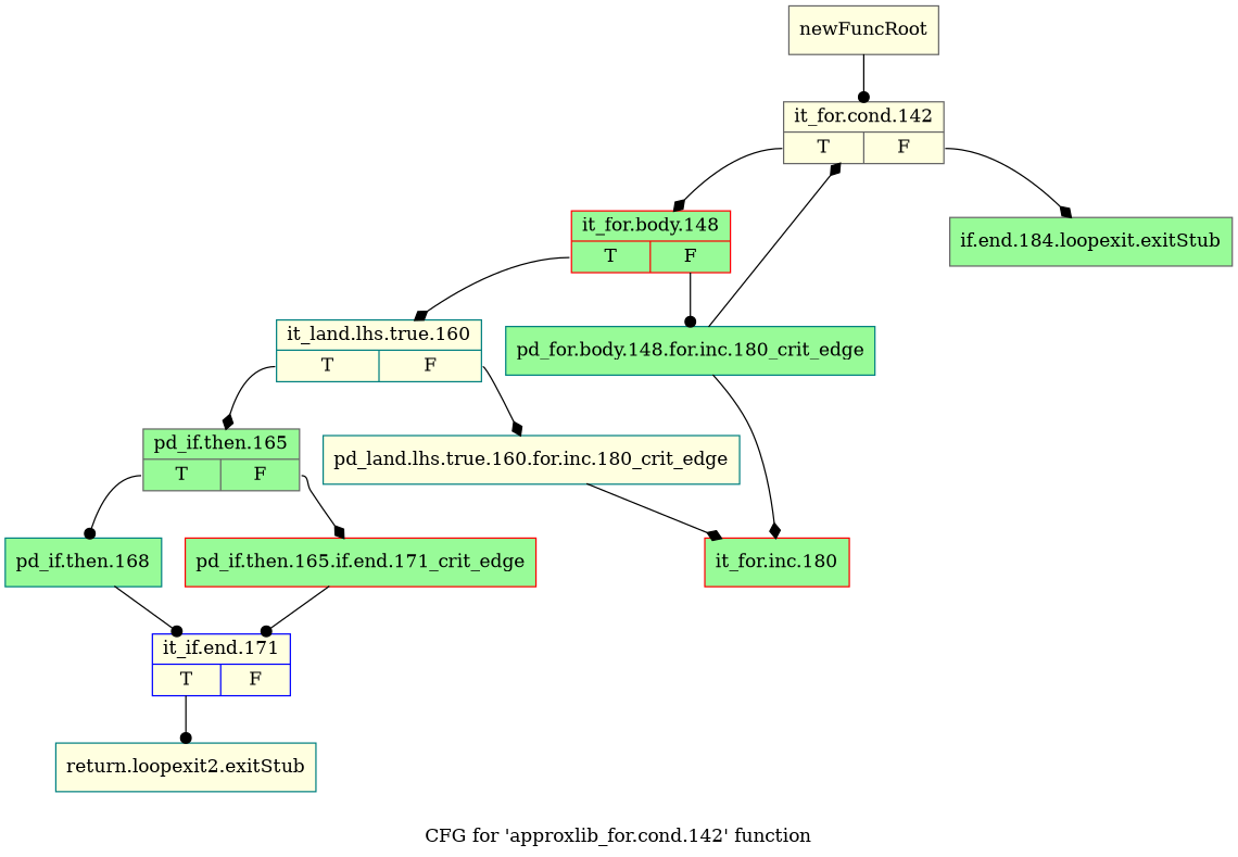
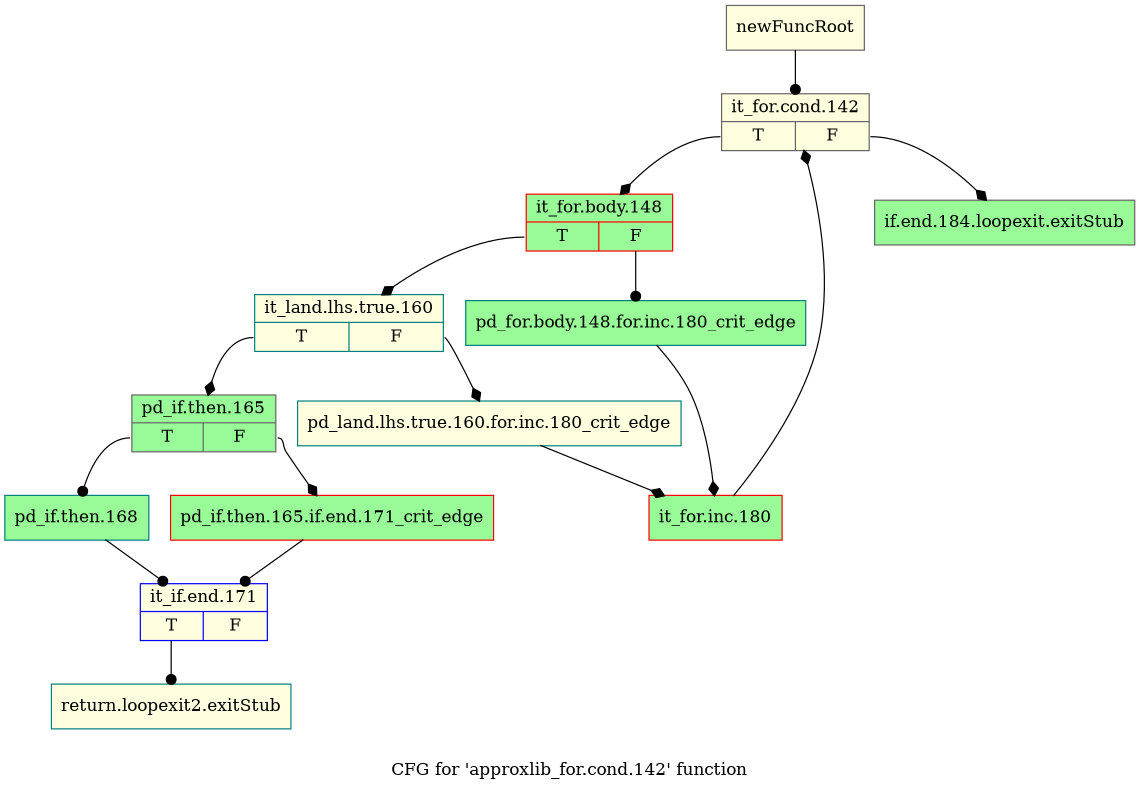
  digraph {
    label="CFG for 'approxlib_for.cond.142' function"
    node [color=teal fillcolor=palegreen shape=record style=filled]
    edge [arrowhead=diamond]
    n1 [color=gray40 fillcolor=lightyellow label="{newFuncRoot}"]
    n2 [color=gray40 fillcolor=lightyellow label="{it_for.cond.142|{<s0>T|<s1>F}}"]
    n3 [color=gray40 label="{if.end.184.loopexit.exitStub}"]
    n4 [color=red label="{it_for.body.148|{<s0>T|<s1>F}}"]
    n5 [fillcolor=lightyellow label="{it_land.lhs.true.160|{<s0>T|<s1>F}}"]
    n6 [label="{pd_for.body.148.for.inc.180_crit_edge}"]
    n7 [fillcolor=lightyellow label="{return.loopexit2.exitStub}"]
    n8 [color=gray40 label="{pd_if.then.165|{<s0>T|<s1>F}}"]
    n9 [fillcolor=lightyellow label="{pd_land.lhs.true.160.for.inc.180_crit_edge}"]
    n10 [color=red label="{it_for.inc.180}"]
    n11 [label="{pd_if.then.168}"]
    n12 [color=red label="{pd_if.then.165.if.end.171_crit_edge}"]
    n13 [color=blue fillcolor=lightyellow label="{it_if.end.171|{<s0>T|<s1>F}}"]
    n1 -> n2 [arrowhead=dot]
    n2 -> n3 [tailport=s1]
    n2 -> n4 [tailport=s0]
    n4 -> n5 [tailport=s0]
    n4 -> n6 [arrowhead=dot tailport=s1]
    n5 -> n8 [tailport=s0]
    n5 -> n9 [tailport=s1]
    n6 -> n10
    n8 -> n11 [arrowhead=dot tailport=s0]
    n8 -> n12 [tailport=s1]
    n9 -> n10
-   n6 -> n2
+   n10 -> n2
    n11 -> n13 [arrowhead=dot]
    n12 -> n13 [arrowhead=dot]
    n13 -> n7 [arrowhead=dot tailport=s0]
  }
